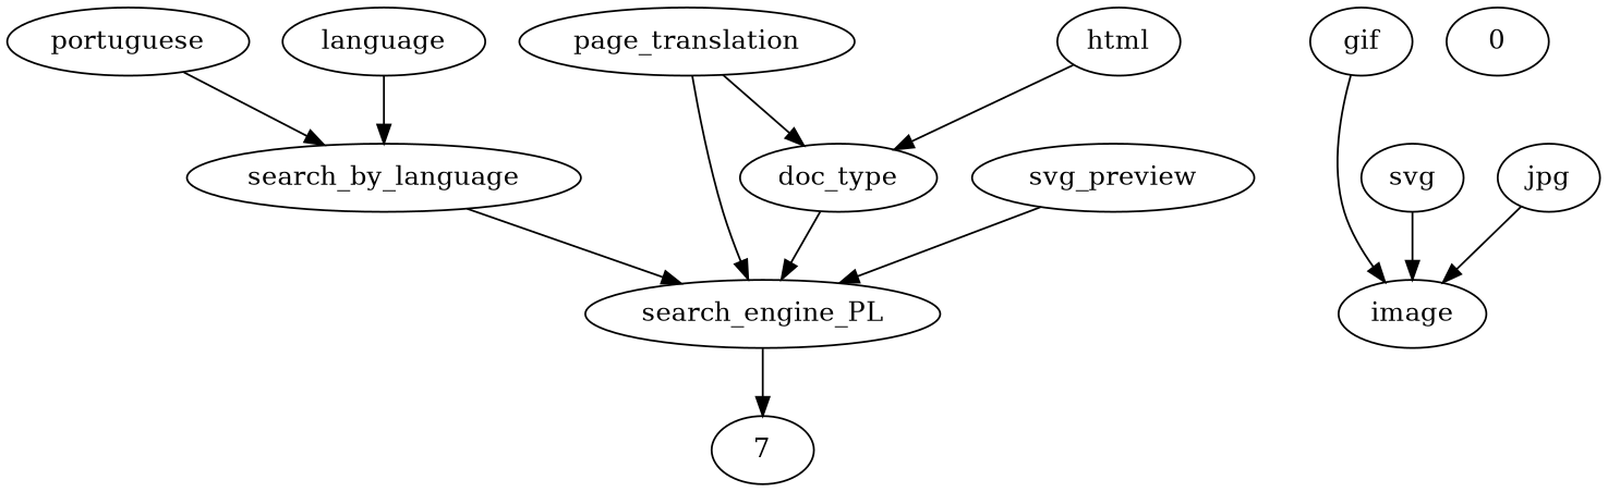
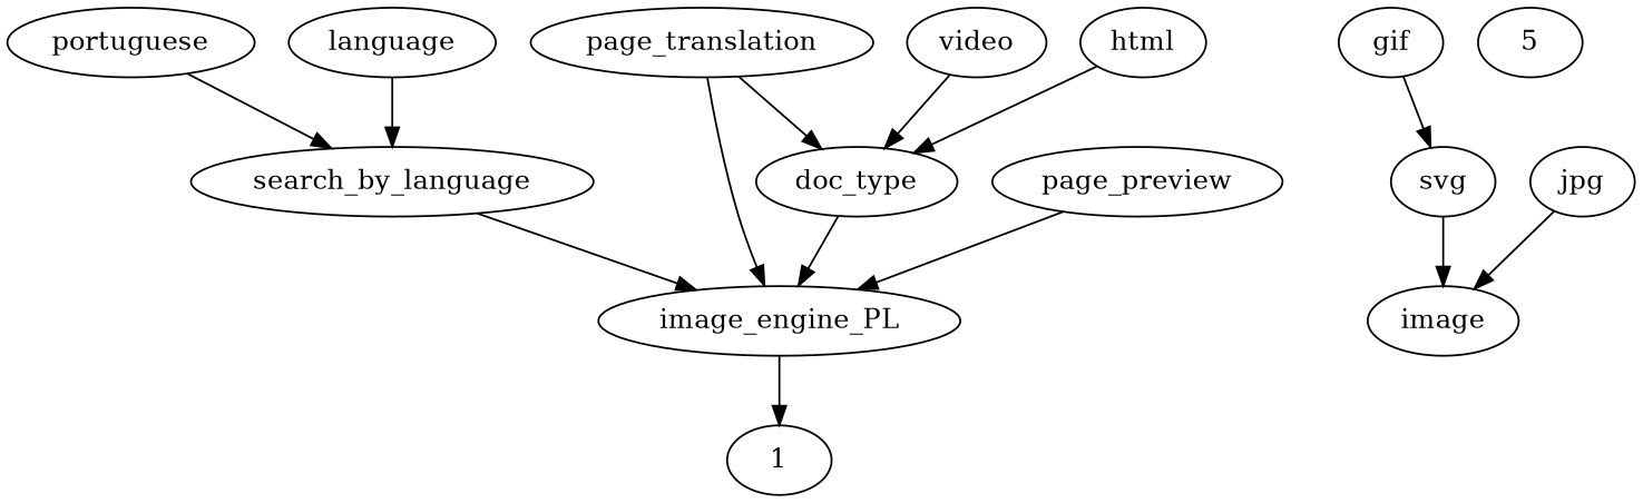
  digraph {
    portuguese
    search_by_language
-   search_engine_PL
+   search_engine_PL [label=image_engine_PL]
    page_translation
    doc_type
-   1 [label=7]
+   1
    gif
    image
-   page_preview [label=svg_preview]
-   0
+   page_preview
+   video
+   0 [label=5]
    html
    jpg
    svg
    n15 [label=language]
    portuguese -> search_by_language
    search_by_language -> search_engine_PL
    search_engine_PL -> 1
    page_translation -> search_engine_PL
    page_translation -> doc_type
    doc_type -> search_engine_PL
-   gif -> image
+   gif -> svg
    page_preview -> search_engine_PL
+   video -> doc_type
    html -> doc_type
    jpg -> image
    svg -> image
    n15 -> search_by_language
  }
